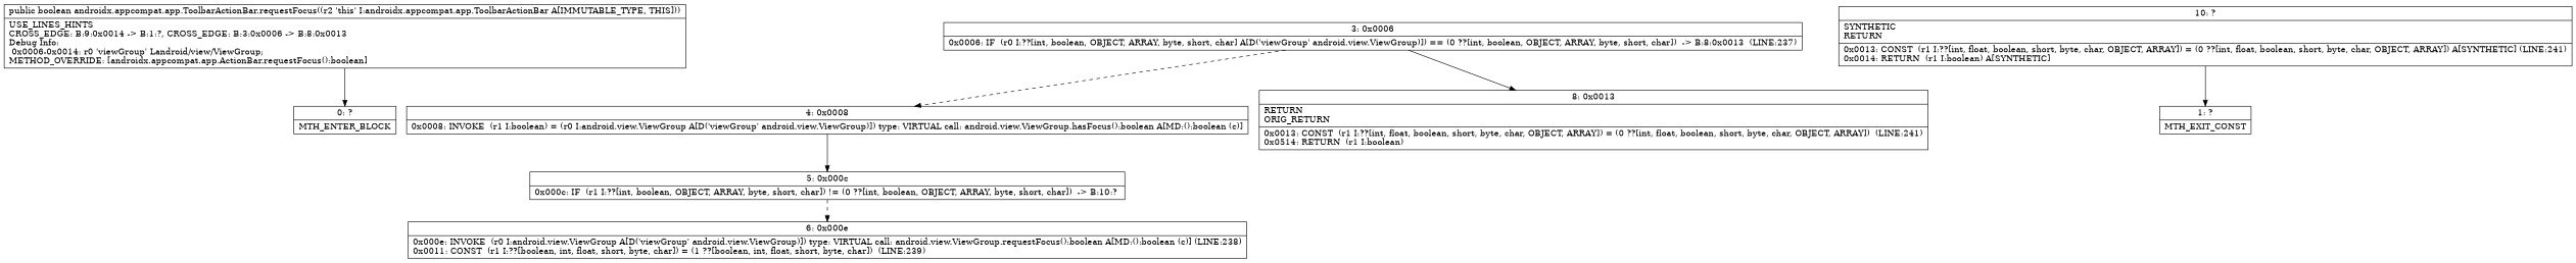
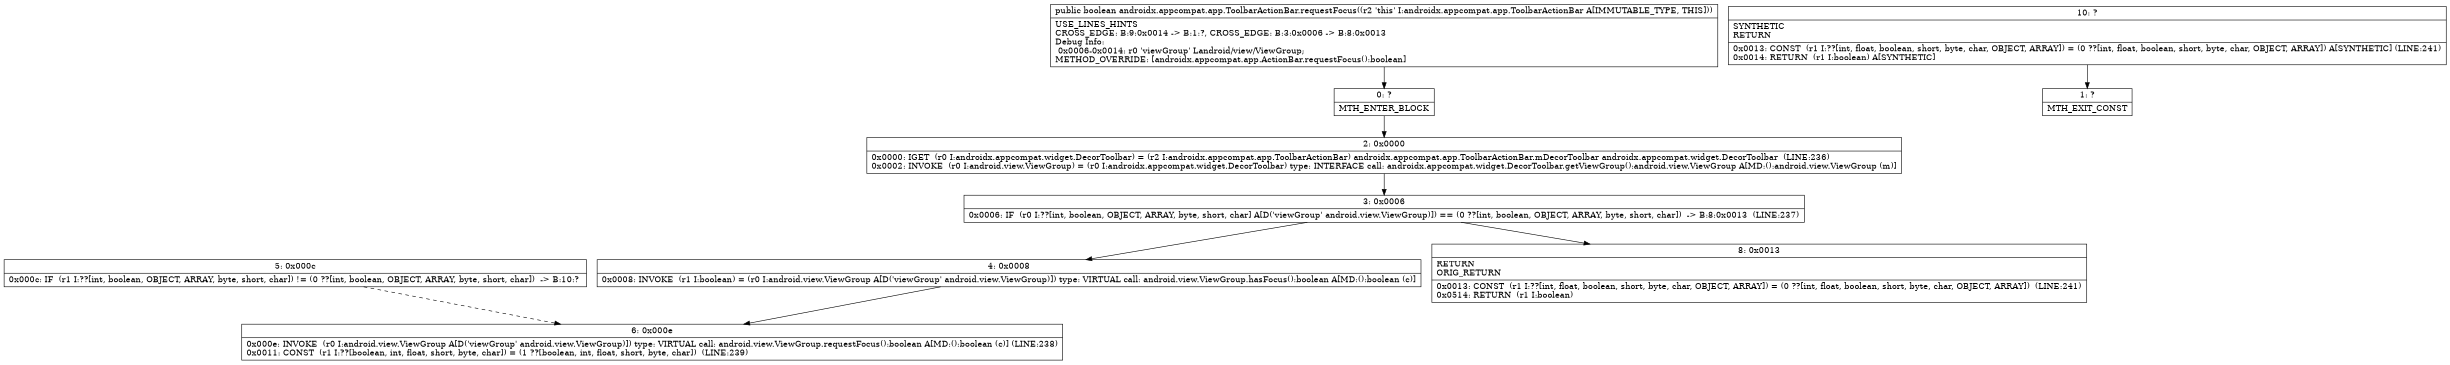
  digraph {
    node [shape=record]
    n1 [label="{0\:\ ?|MTH_ENTER_BLOCK\l}"]
+   n2 [label="{2\:\ 0x0000|0x0000: IGET  (r0 I:androidx.appcompat.widget.DecorToolbar) = (r2 I:androidx.appcompat.app.ToolbarActionBar) androidx.appcompat.app.ToolbarActionBar.mDecorToolbar androidx.appcompat.widget.DecorToolbar  (LINE:236)\l0x0002: INVOKE  (r0 I:android.view.ViewGroup) = (r0 I:androidx.appcompat.widget.DecorToolbar) type: INTERFACE call: androidx.appcompat.widget.DecorToolbar.getViewGroup():android.view.ViewGroup A[MD:():android.view.ViewGroup (m)]\l}"]
    n3 [label="{3\:\ 0x0006|0x0006: IF  (r0 I:??[int, boolean, OBJECT, ARRAY, byte, short, char] A[D('viewGroup' android.view.ViewGroup)]) == (0 ??[int, boolean, OBJECT, ARRAY, byte, short, char])  \-\> B:8:0x0013  (LINE:237)\l}"]
    n4 [label="{4\:\ 0x0008|0x0008: INVOKE  (r1 I:boolean) = (r0 I:android.view.ViewGroup A[D('viewGroup' android.view.ViewGroup)]) type: VIRTUAL call: android.view.ViewGroup.hasFocus():boolean A[MD:():boolean (c)]\l}"]
    n5 [label="{8\:\ 0x0013|RETURN\lORIG_RETURN\l|0x0013: CONST  (r1 I:??[int, float, boolean, short, byte, char, OBJECT, ARRAY]) = (0 ??[int, float, boolean, short, byte, char, OBJECT, ARRAY])  (LINE:241)\l0x0514: RETURN  (r1 I:boolean) \l}"]
    n6 [label="{5\:\ 0x000c|0x000c: IF  (r1 I:??[int, boolean, OBJECT, ARRAY, byte, short, char]) != (0 ??[int, boolean, OBJECT, ARRAY, byte, short, char])  \-\> B:10:? \l}"]
    n7 [label="{6\:\ 0x000e|0x000e: INVOKE  (r0 I:android.view.ViewGroup A[D('viewGroup' android.view.ViewGroup)]) type: VIRTUAL call: android.view.ViewGroup.requestFocus():boolean A[MD:():boolean (c)] (LINE:238)\l0x0011: CONST  (r1 I:??[boolean, int, float, short, byte, char]) = (1 ??[boolean, int, float, short, byte, char])  (LINE:239)\l}"]
    n8 [label="{10\:\ ?|SYNTHETIC\lRETURN\l|0x0013: CONST  (r1 I:??[int, float, boolean, short, byte, char, OBJECT, ARRAY]) = (0 ??[int, float, boolean, short, byte, char, OBJECT, ARRAY]) A[SYNTHETIC] (LINE:241)\l0x0014: RETURN  (r1 I:boolean) A[SYNTHETIC]\l}"]
    n9 [label="{1\:\ ?|MTH_EXIT_CONST\l}"]
    n10 [label="{public boolean androidx.appcompat.app.ToolbarActionBar.requestFocus((r2 'this' I:androidx.appcompat.app.ToolbarActionBar A[IMMUTABLE_TYPE, THIS]))  | USE_LINES_HINTS\lCROSS_EDGE: B:9:0x0014 \-\> B:1:?, CROSS_EDGE: B:3:0x0006 \-\> B:8:0x0013\lDebug Info:\l  0x0006\-0x0014: r0 'viewGroup' Landroid\/view\/ViewGroup;\lMETHOD_OVERRIDE: [androidx.appcompat.app.ActionBar.requestFocus():boolean]\l}"]
-   n3 -> n4 [style=dashed]
+   n1 -> n2
+   n2 -> n3
+   n3 -> n4 [style=solid]
    n3 -> n5
-   n4 -> n6
+   n4 -> n7
    n6 -> n7 [style=dashed]
    n8 -> n9
    n10 -> n1
  }
